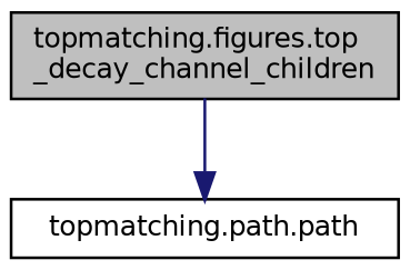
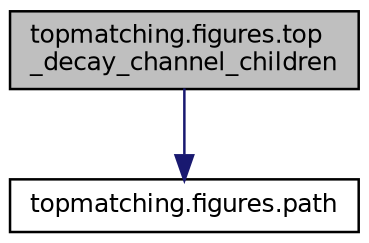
  digraph {
    rankdir=TB
    node [color=black fontname=Helvetica fontsize=10 shape=record style=filled]
    n1 [fillcolor=grey75 fontcolor=black height=0.2 label="topmatching.figures.top\l_decay_channel_children" width=0.4]
-   n2 [fillcolor=white height=0.2 label="topmatching.path.path" width=0.4]
+   n2 [fillcolor=white height=0.2 label="topmatching.figures.path" width=0.4]
    n1 -> n2 [color=midnightblue fontname=Helvetica fontsize=10 labelfontname=Helvetica labelfontsize=10 style=solid]
  }
